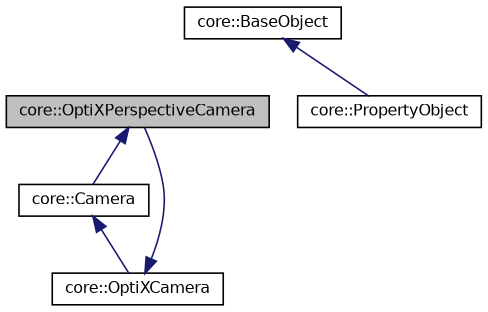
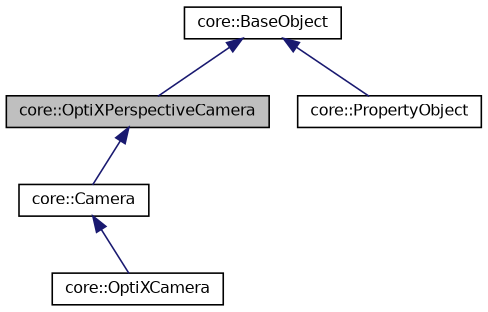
  digraph {
    node [color=black fillcolor=white fontname=Helvetica fontsize=10 shape=record style=filled]
    edge [color=midnightblue dir=back fontname=Helvetica fontsize=10 labelfontname=Helvetica labelfontsize=10 style=solid]
    n1 [fillcolor=grey75 fontcolor=black height=0.2 label="core::OptiXPerspectiveCamera" width=0.4]
    n2 [height=0.2 label="core::Camera" width=0.4]
    n3 [height=0.2 label="core::OptiXCamera" width=0.4]
    n4 [height=0.2 label="core::PropertyObject" width=0.4]
    n5 [height=0.2 label="core::BaseObject" width=0.4]
    n1 -> n2
    n2 -> n3
-   n3 -> n1
+   n5 -> n1
    n5 -> n4
  }
